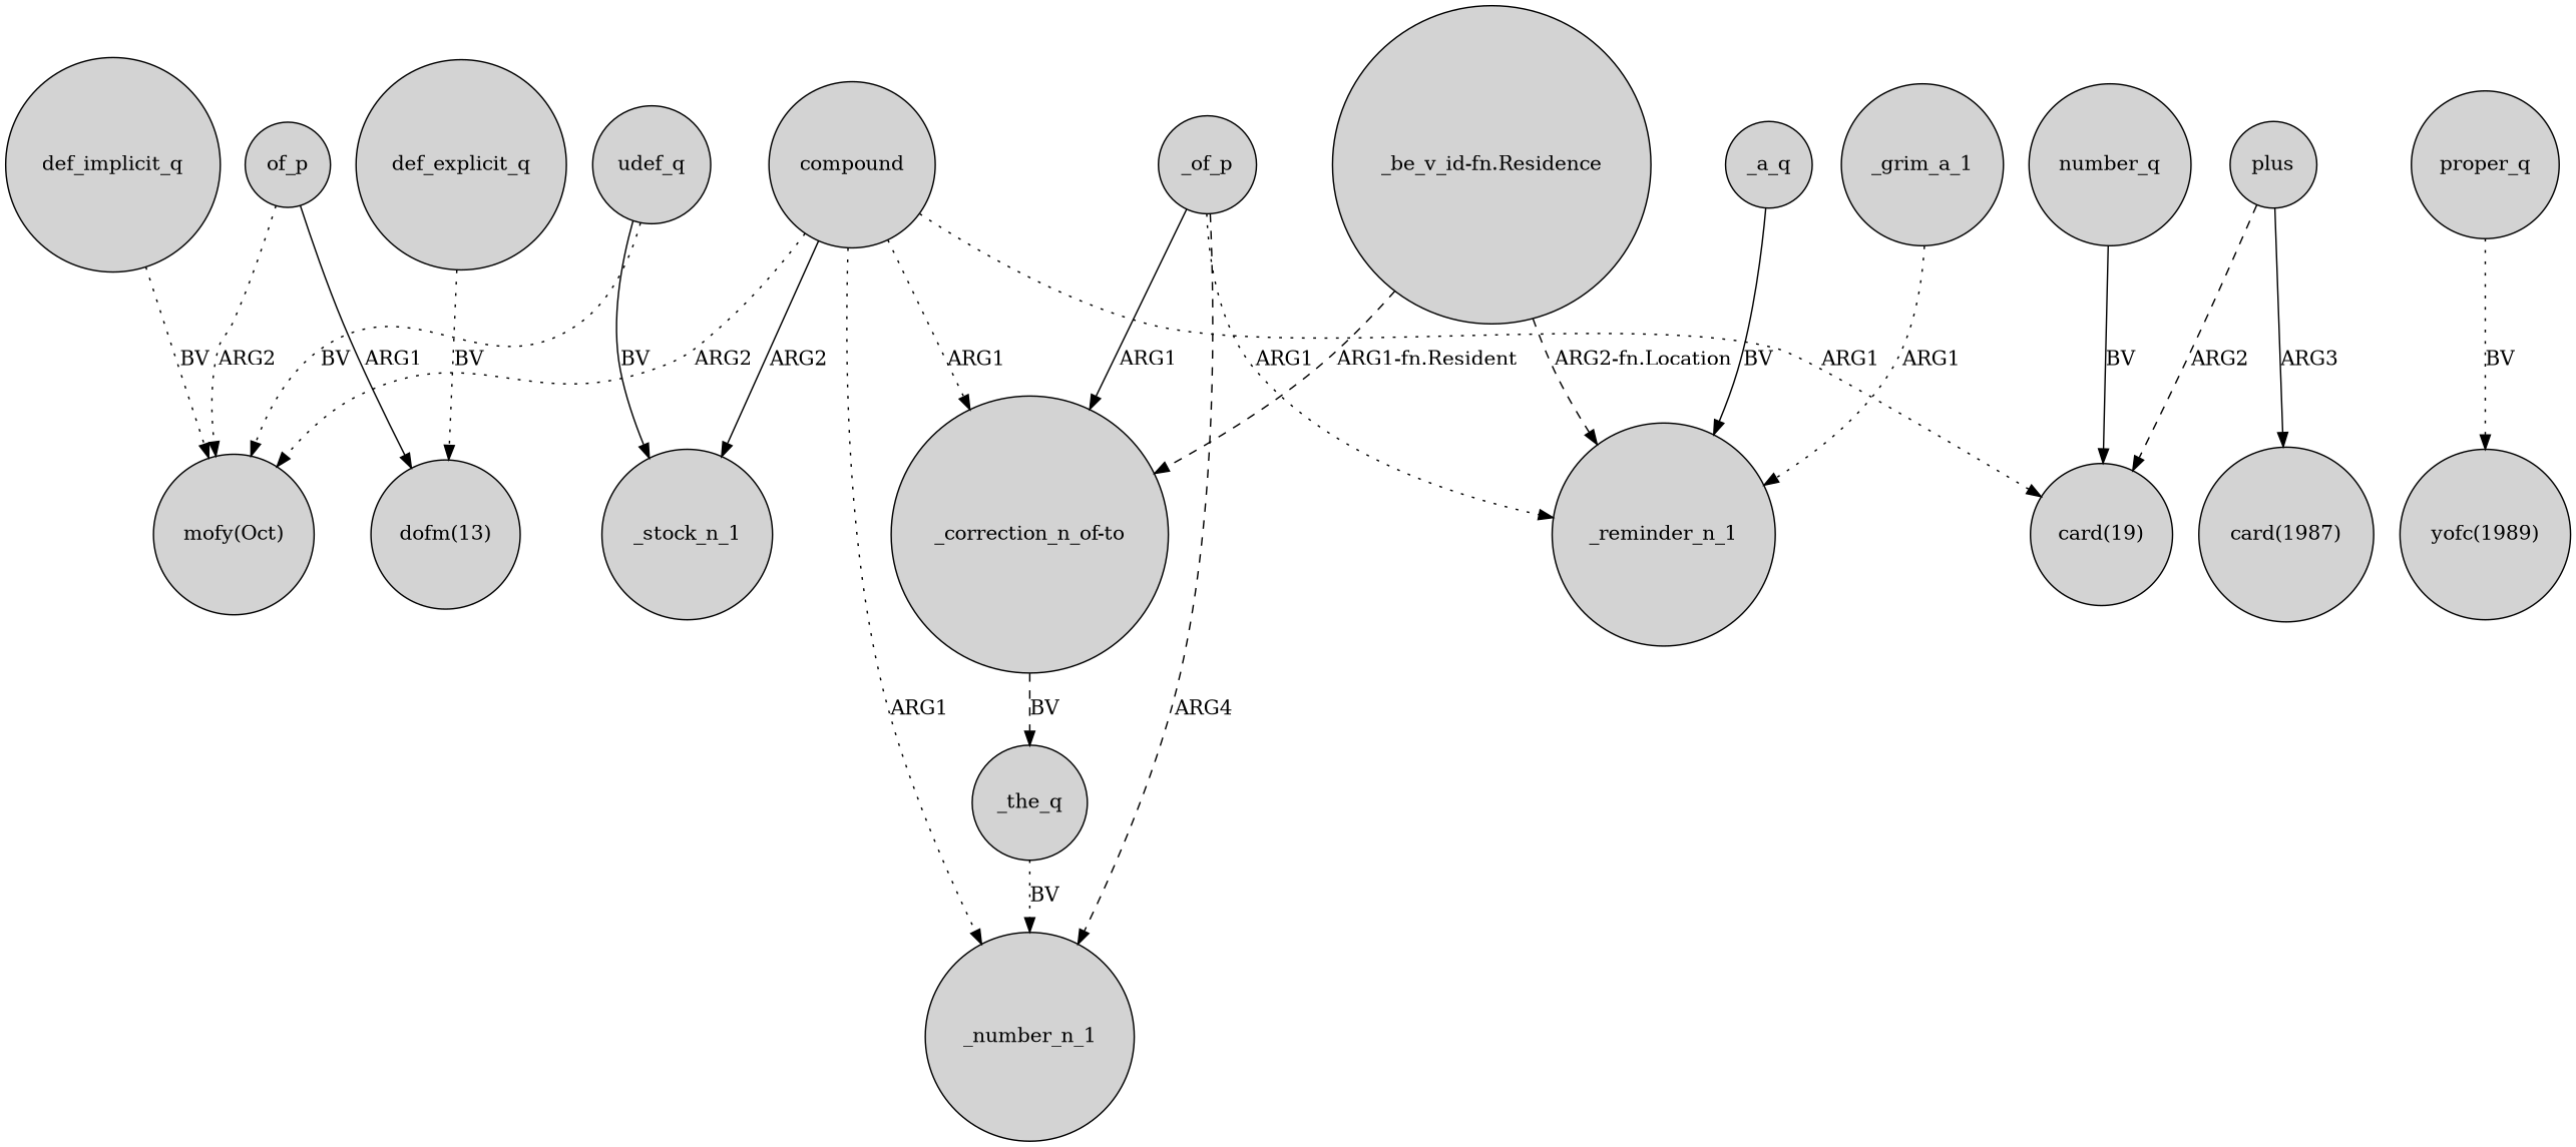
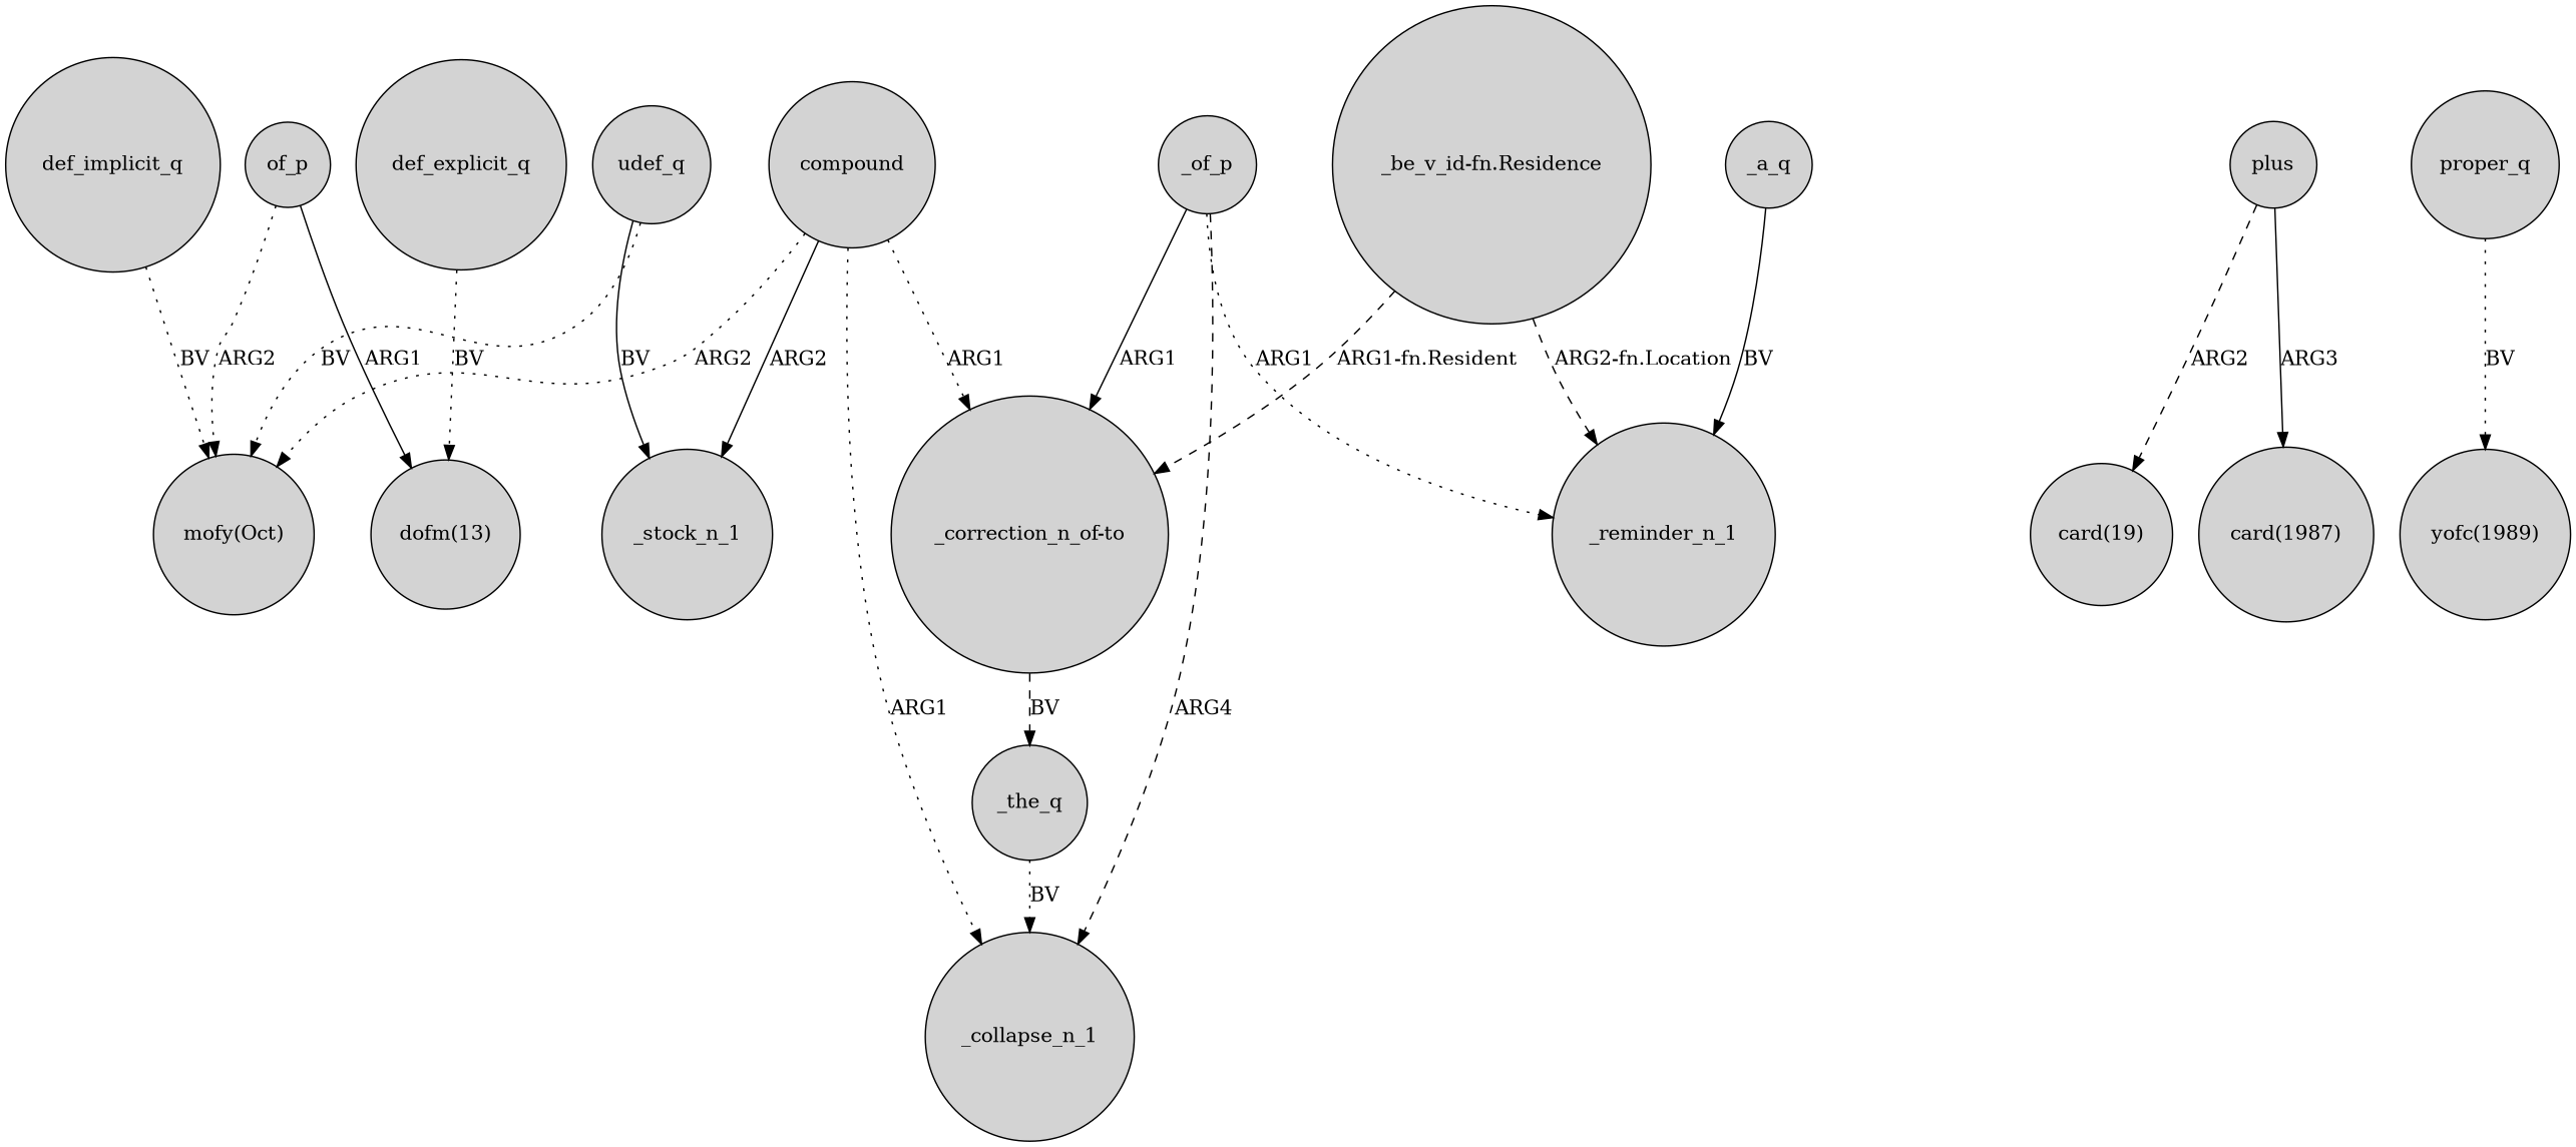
  digraph {
    node [shape=circle style=filled]
    edge [style=dotted]
    udef_q
    "mofy(Oct)"
    _stock_n_1
    "_be_v_id-fn.Residence"
    _reminder_n_1
    "_correction_n_of-to"
    _the_q
    compound
    "card(19)"
-   _collapse_n_1 [label=_number_n_1]
+   _collapse_n_1
    of_p
    "dofm(13)"
    _a_q
-   number_q
    def_explicit_q
    _of_p
    plus
    "card(1987)"
    proper_q
    "yofc(1989)"
    def_implicit_q
-   _grim_a_1
    udef_q -> "mofy(Oct)" [label=BV]
    udef_q -> _stock_n_1 [label=BV style=solid]
    "_be_v_id-fn.Residence" -> _reminder_n_1 [label="ARG2-fn.Location" style=dashed]
    "_be_v_id-fn.Residence" -> "_correction_n_of-to" [label="ARG1-fn.Resident" style=dashed]
    "_correction_n_of-to" -> _the_q [label=BV style=dashed]
    _the_q -> _collapse_n_1 [label=BV]
    compound -> "mofy(Oct)" [label=ARG2]
    compound -> _stock_n_1 [label=ARG2 style=solid]
    compound -> "_correction_n_of-to" [label=ARG1]
-   compound -> "card(19)" [label=ARG1]
    compound -> _collapse_n_1 [label=ARG1]
    of_p -> "mofy(Oct)" [label=ARG2]
    of_p -> "dofm(13)" [label=ARG1 style=solid]
    _a_q -> _reminder_n_1 [label=BV style=solid]
-   number_q -> "card(19)" [label=BV style=solid]
    def_explicit_q -> "dofm(13)" [label=BV]
    _of_p -> _reminder_n_1 [label=ARG1]
    _of_p -> "_correction_n_of-to" [label=ARG1 style=solid]
    _of_p -> _collapse_n_1 [label=ARG4 style=dashed]
    plus -> "card(19)" [label=ARG2 style=dashed]
    plus -> "card(1987)" [label=ARG3 style=solid]
    proper_q -> "yofc(1989)" [label=BV]
    def_implicit_q -> "mofy(Oct)" [label=BV]
-   _grim_a_1 -> _reminder_n_1 [label=ARG1]
  }
